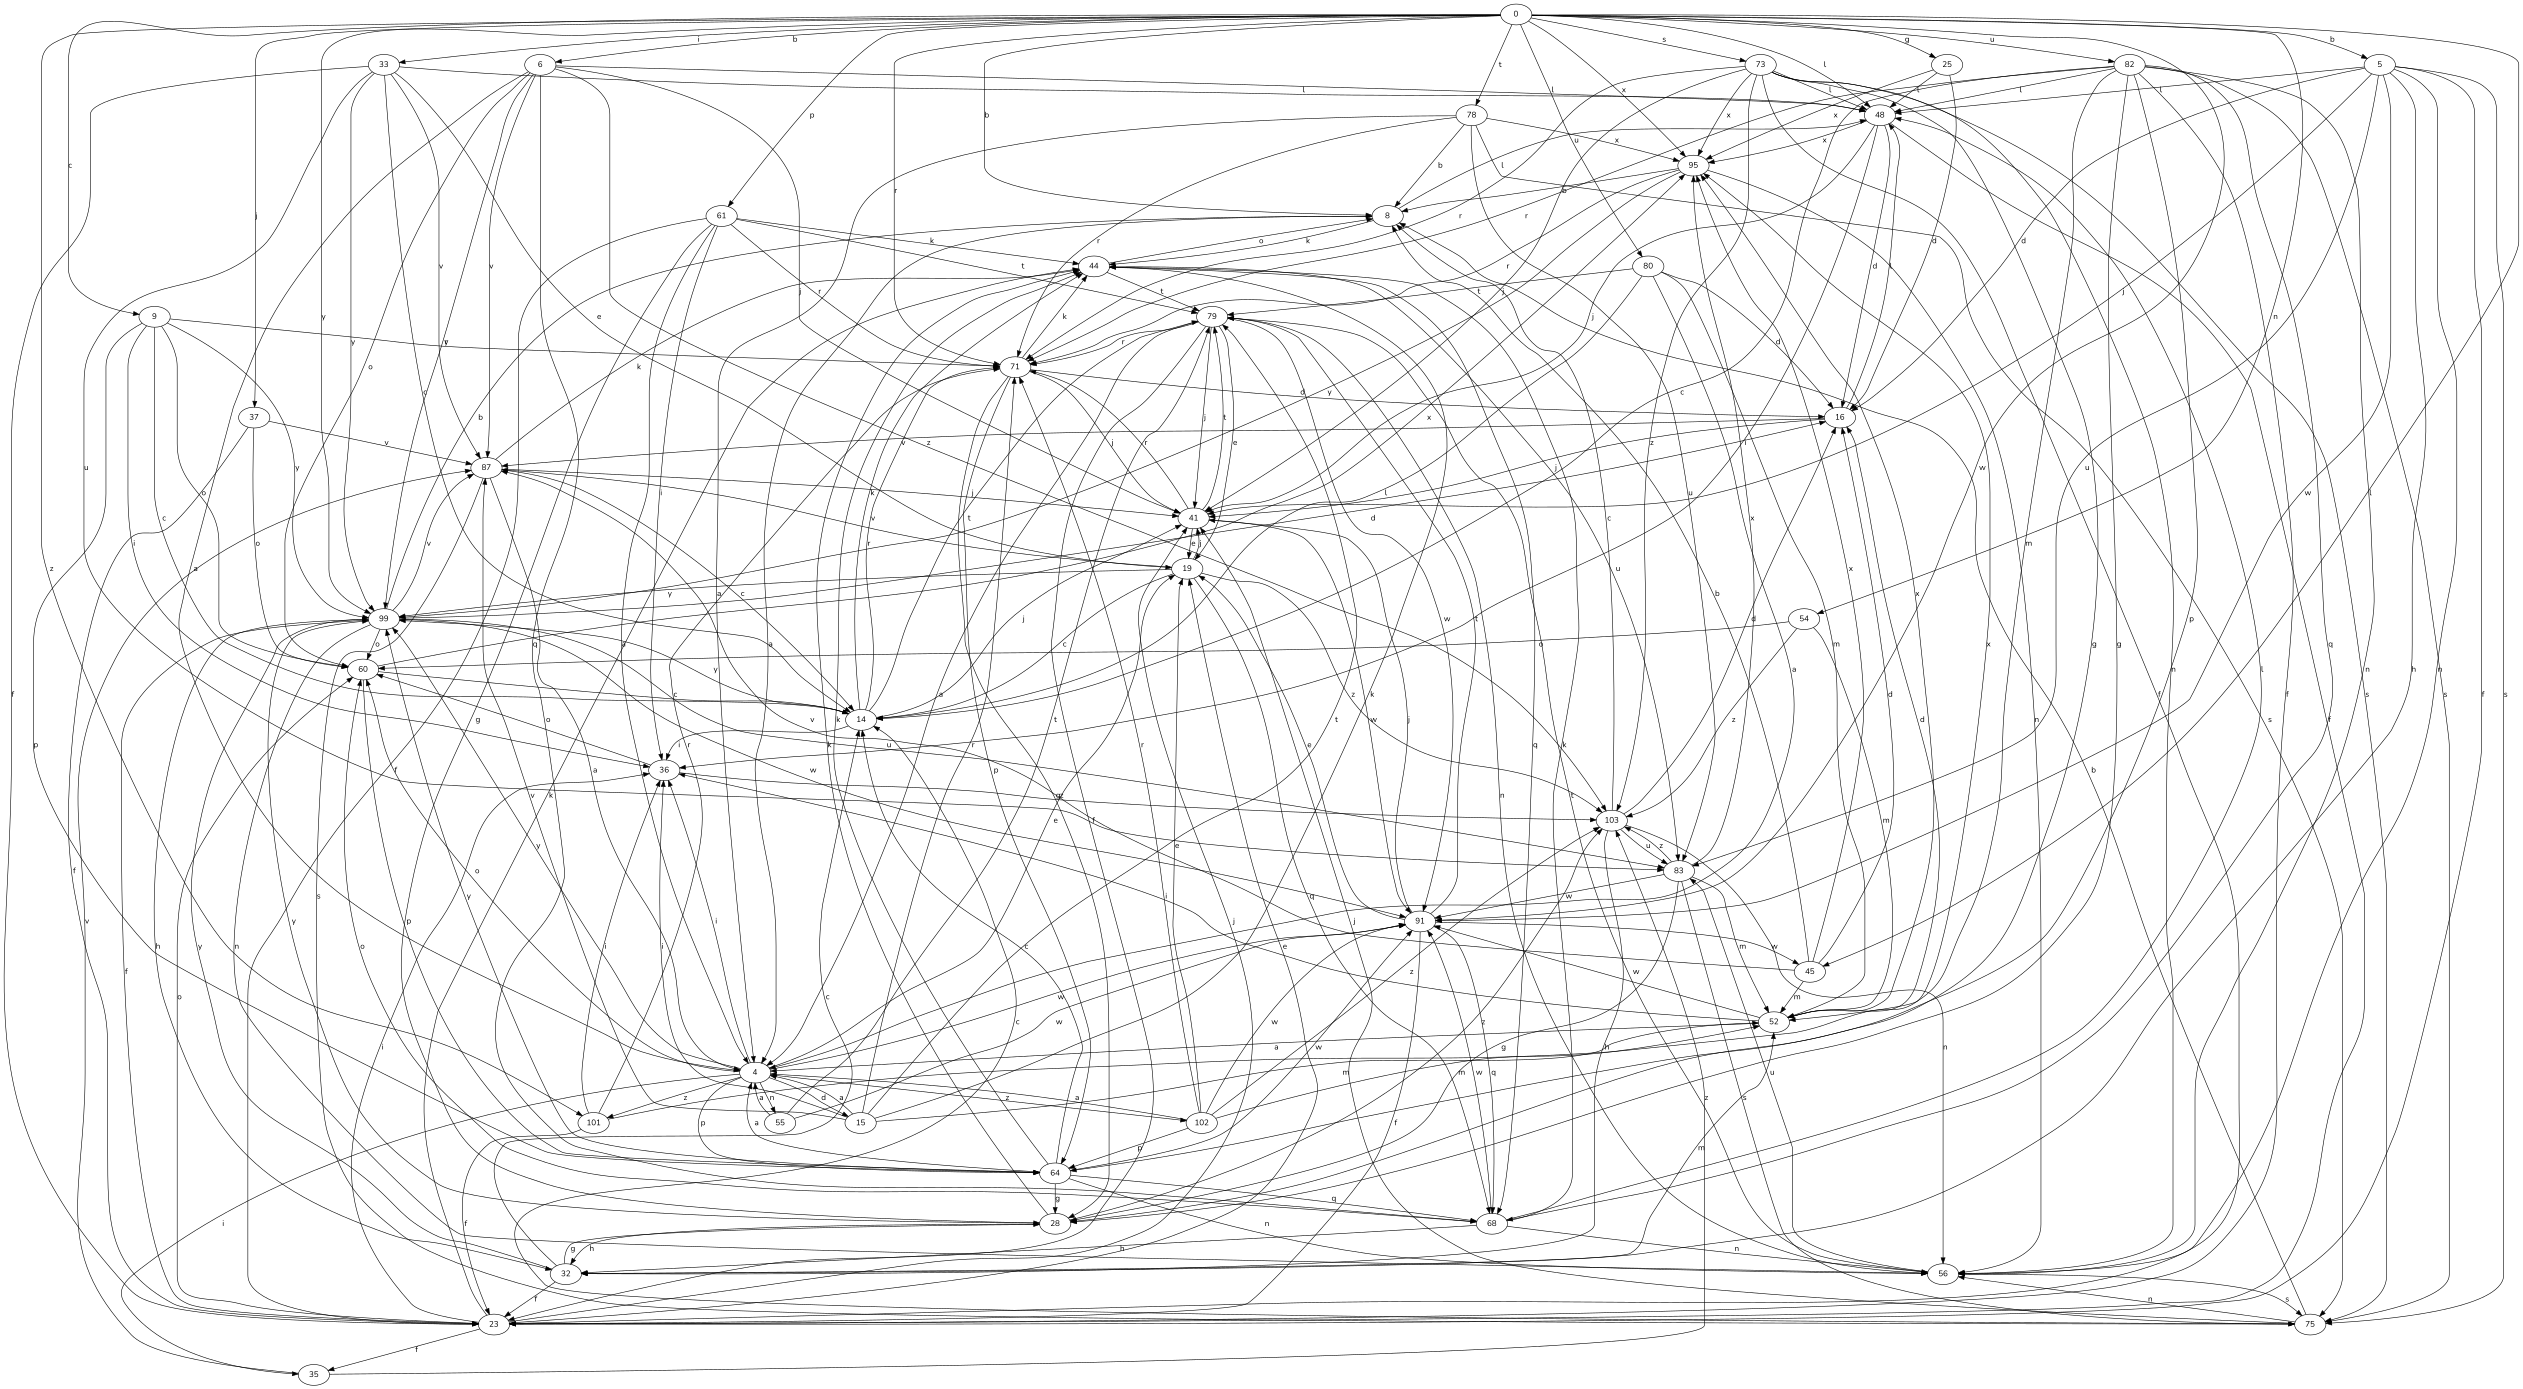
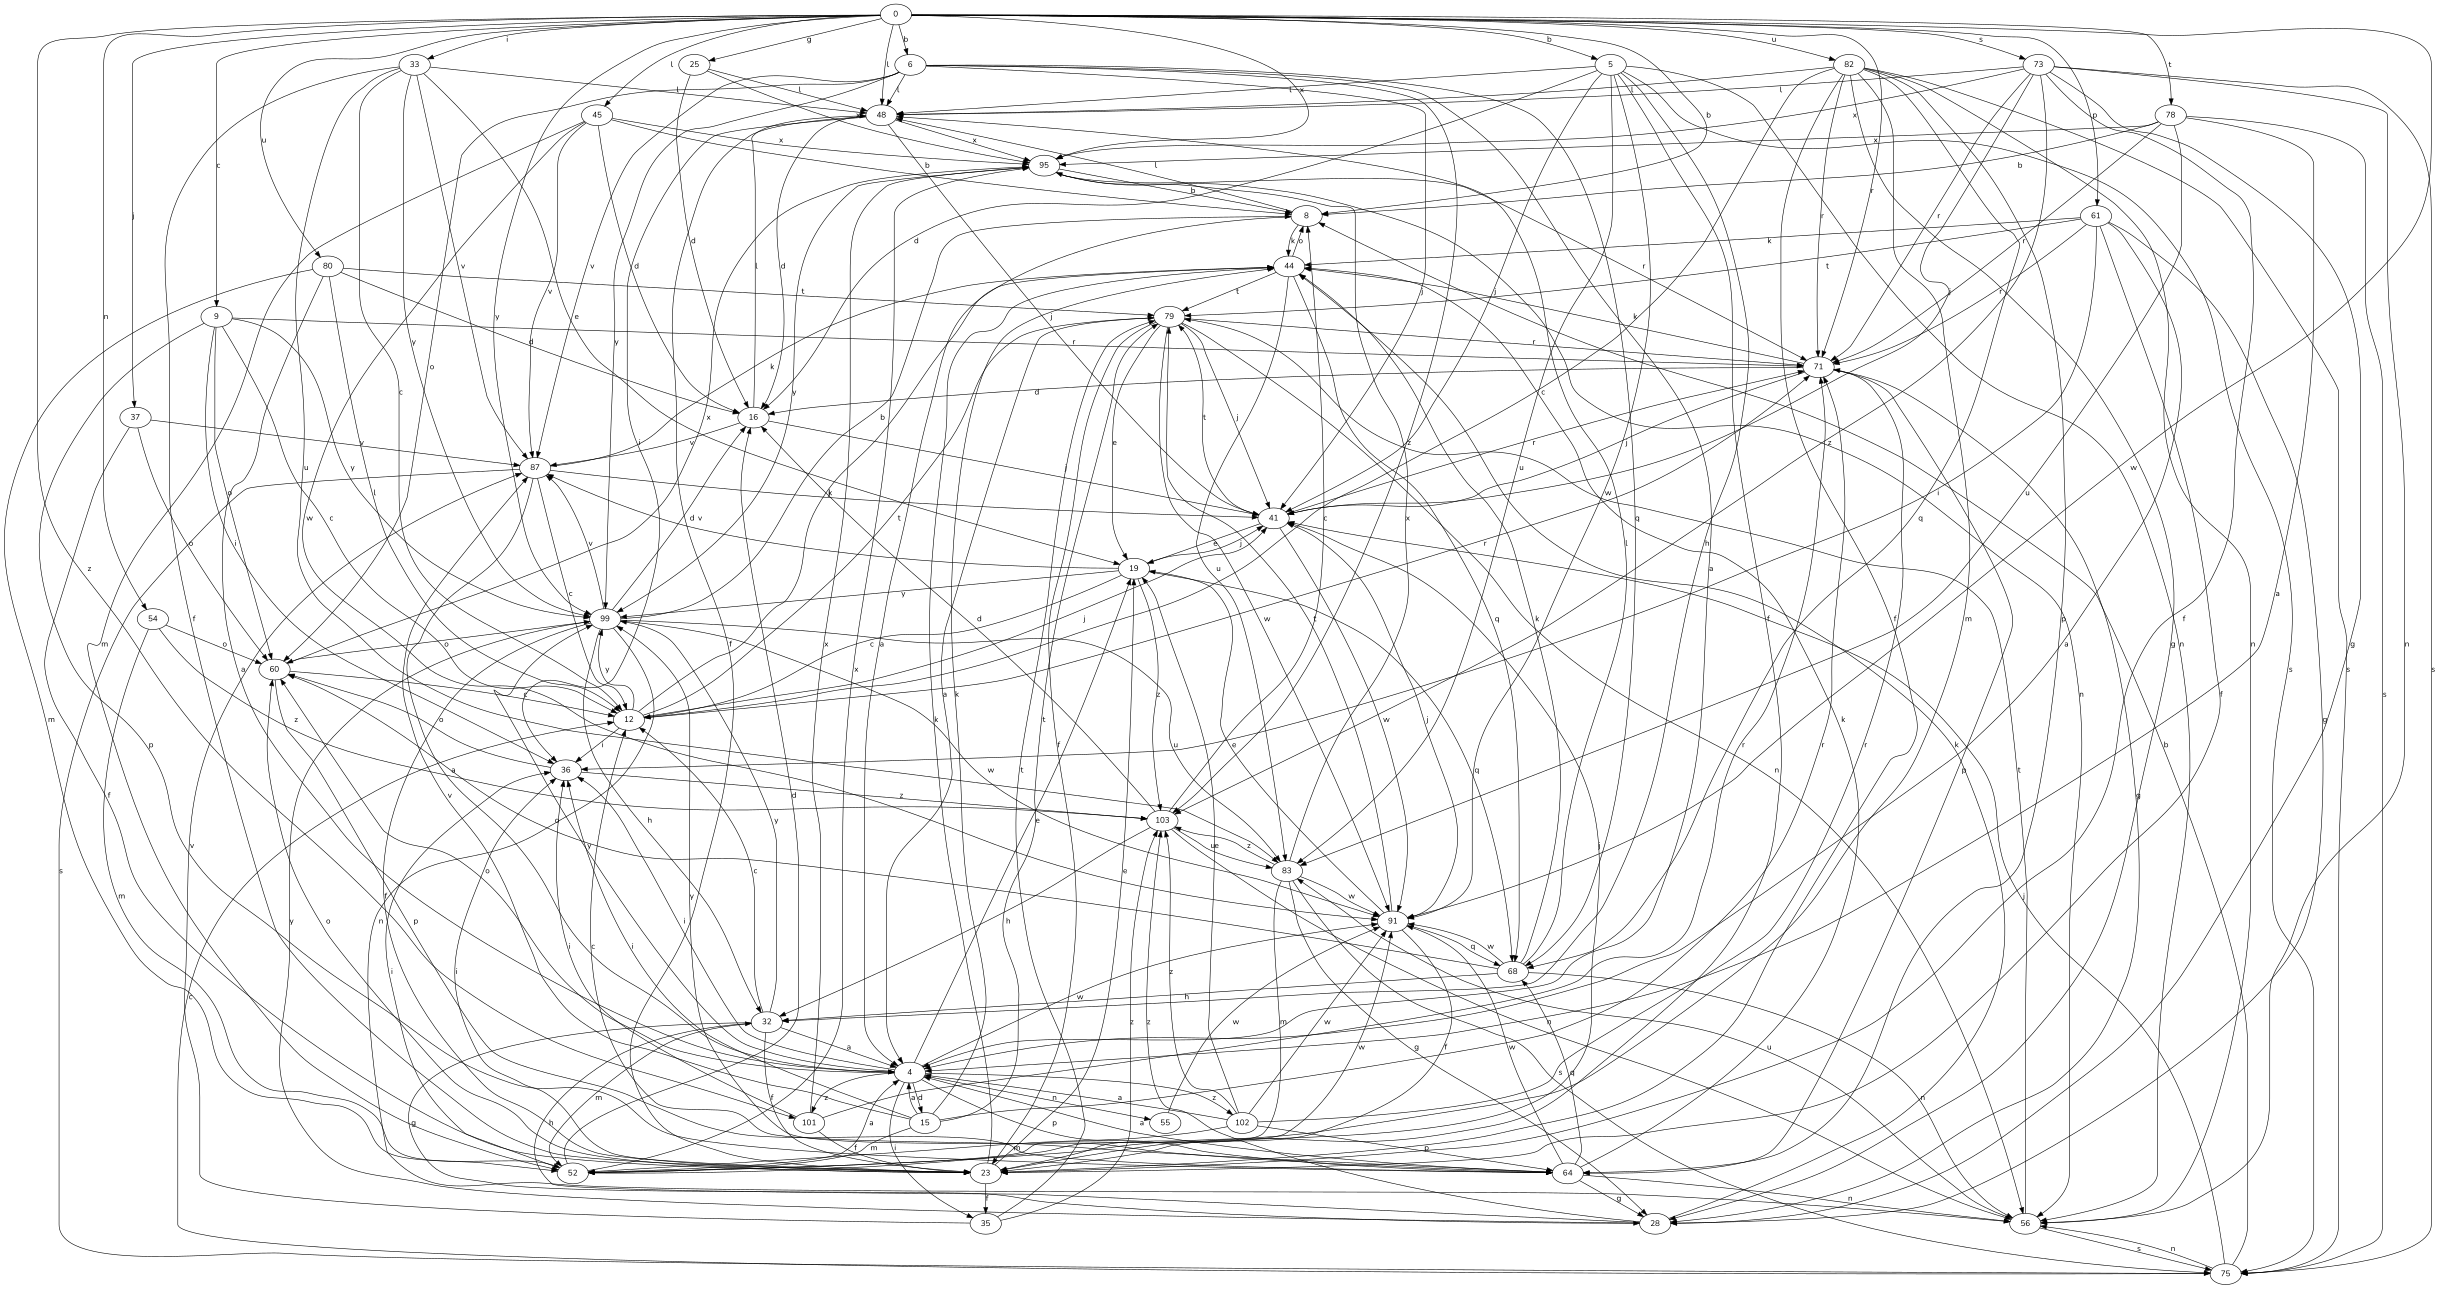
  strict digraph {
    fontname=Nunito
    node [fontname=Nunito]
    edge [fontname=Nunito]
    0
    5
    6
    8
    9
    25
    33
    37
    45
    48
    54
    61
    71
    73
    78
    80
    82
    91
    95
    99
    101
    16
    23
    32
    41
    56
    75
    83
    4
    60
    68
    87
    103
    44
    36
    64
-   12 [label=14]
+   12
    19
    52
    79
    28
    15
    35
    55
    102
    0 -> 5 [label=b]
    0 -> 6 [label=b]
    0 -> 8 [label=b]
    0 -> 9 [label=c]
    0 -> 25 [label=g]
    0 -> 33 [label=i]
    0 -> 37 [label=j]
    0 -> 45 [label=l]
    0 -> 48 [label=l]
    0 -> 54 [label=n]
    0 -> 61 [label=p]
    0 -> 71 [label=r]
    0 -> 73 [label=s]
    0 -> 78 [label=t]
    0 -> 80 [label=u]
    0 -> 82 [label=u]
    0 -> 91 [label=w]
    0 -> 95 [label=x]
    0 -> 99 [label=y]
    0 -> 101 [label=z]
    5 -> 48 [label=l]
    5 -> 91 [label=w]
    5 -> 16 [label=d]
    5 -> 23 [label=f]
    5 -> 32 [label=h]
    5 -> 41 [label=j]
    5 -> 56 [label=n]
    5 -> 75 [label=s]
    5 -> 83 [label=u]
    6 -> 48 [label=l]
    6 -> 99 [label=y]
    6 -> 41 [label=j]
    6 -> 4 [label=a]
    6 -> 60 [label=o]
    6 -> 68 [label=q]
    6 -> 87 [label=v]
    6 -> 103 [label=z]
    8 -> 48 [label=l]
    8 -> 4 [label=a]
    8 -> 44 [label=k]
    9 -> 71 [label=r]
    9 -> 99 [label=y]
    9 -> 60 [label=o]
    9 -> 36 [label=i]
    9 -> 64 [label=p]
    9 -> 12 [label=c]
    25 -> 48 [label=l]
    25 -> 95 [label=x]
    25 -> 16 [label=d]
    33 -> 48 [label=l]
    33 -> 99 [label=y]
    33 -> 23 [label=f]
    33 -> 83 [label=u]
    33 -> 87 [label=v]
    33 -> 12 [label=c]
    33 -> 19 [label=e]
    37 -> 23 [label=f]
    37 -> 60 [label=o]
    37 -> 87 [label=v]
    45 -> 8 [label=b]
-   91 -> 45 [label=w]
+   45 -> 91 [label=w]
    45 -> 95 [label=x]
    45 -> 16 [label=d]
    45 -> 87 [label=v]
    45 -> 52 [label=m]
    48 -> 95 [label=x]
    48 -> 16 [label=d]
    48 -> 23 [label=f]
    48 -> 41 [label=j]
    48 -> 36 [label=i]
    54 -> 60 [label=o]
    54 -> 103 [label=z]
    54 -> 52 [label=m]
    61 -> 71 [label=r]
    61 -> 23 [label=f]
    61 -> 4 [label=a]
    61 -> 44 [label=k]
    61 -> 36 [label=i]
    61 -> 79 [label=t]
    61 -> 28 [label=g]
    71 -> 16 [label=d]
    71 -> 41 [label=j]
    71 -> 44 [label=k]
    71 -> 64 [label=p]
    71 -> 28 [label=g]
    73 -> 48 [label=l]
    73 -> 71 [label=r]
    73 -> 95 [label=x]
    73 -> 23 [label=f]
    73 -> 41 [label=j]
    73 -> 56 [label=n]
    73 -> 75 [label=s]
    73 -> 103 [label=z]
    73 -> 28 [label=g]
    78 -> 8 [label=b]
    78 -> 71 [label=r]
    78 -> 95 [label=x]
    78 -> 75 [label=s]
    78 -> 83 [label=u]
    78 -> 4 [label=a]
    80 -> 16 [label=d]
    80 -> 4 [label=a]
    80 -> 12 [label=l]
    80 -> 52 [label=m]
    80 -> 79 [label=t]
    82 -> 48 [label=l]
    82 -> 71 [label=r]
    82 -> 23 [label=f]
    82 -> 56 [label=n]
    82 -> 75 [label=s]
    82 -> 68 [label=q]
    82 -> 64 [label=p]
    82 -> 12 [label=c]
    82 -> 52 [label=m]
    82 -> 28 [label=g]
    91 -> 23 [label=f]
    91 -> 41 [label=j]
    91 -> 68 [label=q]
    91 -> 19 [label=e]
    91 -> 79 [label=t]
    95 -> 8 [label=b]
    95 -> 71 [label=r]
    95 -> 99 [label=y]
    95 -> 56 [label=n]
    99 -> 8 [label=b]
    99 -> 91 [label=w]
    99 -> 16 [label=d]
    99 -> 23 [label=f]
    99 -> 32 [label=h]
    99 -> 56 [label=n]
    99 -> 83 [label=u]
    99 -> 60 [label=o]
    99 -> 87 [label=v]
    101 -> 71 [label=r]
    101 -> 95 [label=x]
    101 -> 23 [label=f]
    101 -> 36 [label=i]
    16 -> 48 [label=l]
    16 -> 41 [label=j]
    16 -> 87 [label=v]
    23 -> 41 [label=j]
    23 -> 60 [label=o]
    23 -> 44 [label=k]
    23 -> 36 [label=i]
    23 -> 19 [label=e]
    23 -> 35 [label=f]
    32 -> 99 [label=y]
    32 -> 23 [label=f]
    32 -> 12 [label=c]
    32 -> 52 [label=m]
    32 -> 28 [label=g]
    41 -> 71 [label=r]
    41 -> 91 [label=w]
    41 -> 19 [label=e]
    41 -> 79 [label=t]
    56 -> 75 [label=s]
    56 -> 83 [label=u]
    56 -> 79 [label=t]
    75 -> 8 [label=b]
    75 -> 41 [label=j]
    75 -> 56 [label=n]
    75 -> 12 [label=c]
    83 -> 91 [label=w]
    83 -> 95 [label=x]
    83 -> 75 [label=s]
    83 -> 103 [label=z]
    83 -> 52 [label=m]
    83 -> 28 [label=g]
    4 -> 91 [label=w]
    4 -> 99 [label=y]
    4 -> 101 [label=z]
    4 -> 60 [label=o]
    4 -> 36 [label=i]
    4 -> 64 [label=p]
    4 -> 19 [label=e]
    4 -> 15 [label=d]
    4 -> 35 [label=i]
    4 -> 55 [label=n]
    4 -> 102 [label=z]
    60 -> 95 [label=x]
    60 -> 64 [label=p]
    60 -> 12 [label=c]
    68 -> 48 [label=l]
    68 -> 91 [label=w]
    68 -> 32 [label=h]
    68 -> 56 [label=n]
    68 -> 60 [label=o]
    68 -> 44 [label=k]
    87 -> 41 [label=j]
    87 -> 75 [label=s]
    87 -> 4 [label=a]
    87 -> 44 [label=k]
    87 -> 12 [label=c]
    103 -> 8 [label=c]
    103 -> 16 [label=d]
    103 -> 32 [label=h]
    103 -> 56 [label=n]
    103 -> 83 [label=u]
    44 -> 8 [label=o]
    44 -> 83 [label=u]
    44 -> 68 [label=q]
    44 -> 79 [label=t]
    36 -> 60 [label=o]
    36 -> 103 [label=z]
    64 -> 91 [label=w]
    64 -> 99 [label=y]
    64 -> 56 [label=n]
    64 -> 4 [label=a]
    64 -> 68 [label=q]
    64 -> 44 [label=k]
    64 -> 12 [label=c]
    64 -> 28 [label=g]
    12 -> 71 [label=r]
    12 -> 99 [label=y]
    12 -> 41 [label=j]
    12 -> 44 [label=k]
    12 -> 36 [label=i]
    12 -> 79 [label=t]
    19 -> 99 [label=y]
    19 -> 41 [label=j]
    19 -> 68 [label=q]
    19 -> 87 [label=v]
    19 -> 103 [label=z]
    19 -> 12 [label=c]
    52 -> 91 [label=w]
    52 -> 95 [label=x]
    52 -> 16 [label=d]
    52 -> 4 [label=a]
    52 -> 36 [label=i]
    79 -> 71 [label=r]
    79 -> 91 [label=w]
    79 -> 23 [label=f]
    79 -> 41 [label=j]
    79 -> 56 [label=n]
    79 -> 4 [label=a]
    79 -> 19 [label=e]
    28 -> 99 [label=y]
    28 -> 32 [label=h]
    28 -> 103 [label=z]
    28 -> 44 [label=k]
    15 -> 71 [label=r]
    15 -> 4 [label=a]
    15 -> 87 [label=v]
    15 -> 44 [label=k]
    15 -> 36 [label=i]
    15 -> 52 [label=m]
    15 -> 79 [label=t]
    35 -> 87 [label=v]
    35 -> 103 [label=z]
-   55 -> 79 [label=t]
+   35 -> 79 [label=t]
    55 -> 91 [label=w]
-   55 -> 4 [label=a]
+   32 -> 4 [label=a]
    102 -> 71 [label=r]
    102 -> 91 [label=w]
    102 -> 4 [label=a]
    102 -> 103 [label=z]
    102 -> 64 [label=p]
    102 -> 19 [label=e]
    102 -> 52 [label=m]
  }
